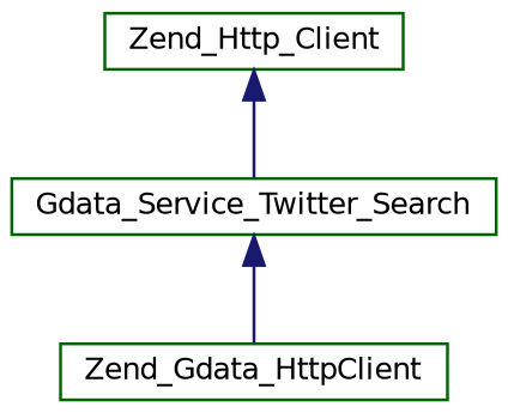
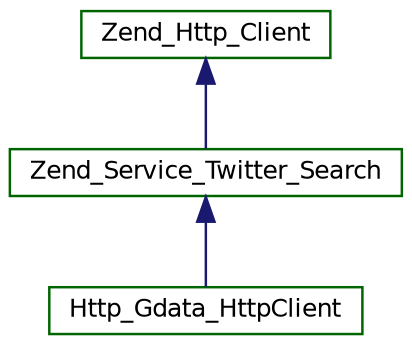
  digraph {
    fontname="DejaVu Sans"
    rankdir=TB
    node [color=darkgreen fillcolor=white fontname="DejaVu Sans" fontsize=10 shape=record style=filled]
    edge [color=midnightblue dir=back fontname="DejaVu Sans" fontsize=10 labelfontname=Helvetica labelfontsize=10 style=solid]
    n1 [height=0.2 label=Zend_Http_Client width=0.4]
-   n2 [height=0.2 label=Gdata_Service_Twitter_Search width=0.4]
-   n3 [height=0.2 label=Zend_Gdata_HttpClient width=0.4]
+   n2 [height=0.2 label=Zend_Service_Twitter_Search width=0.4]
+   n3 [height=0.2 label=Http_Gdata_HttpClient width=0.4]
    n1 -> n2
    n2 -> n3
  }
